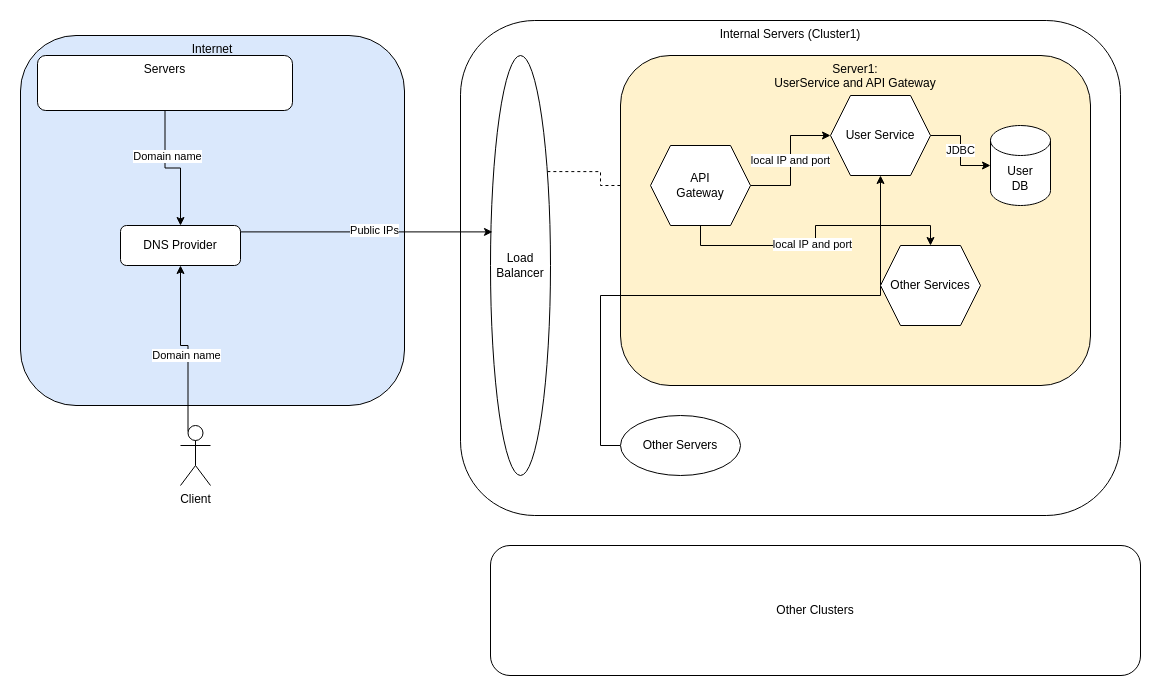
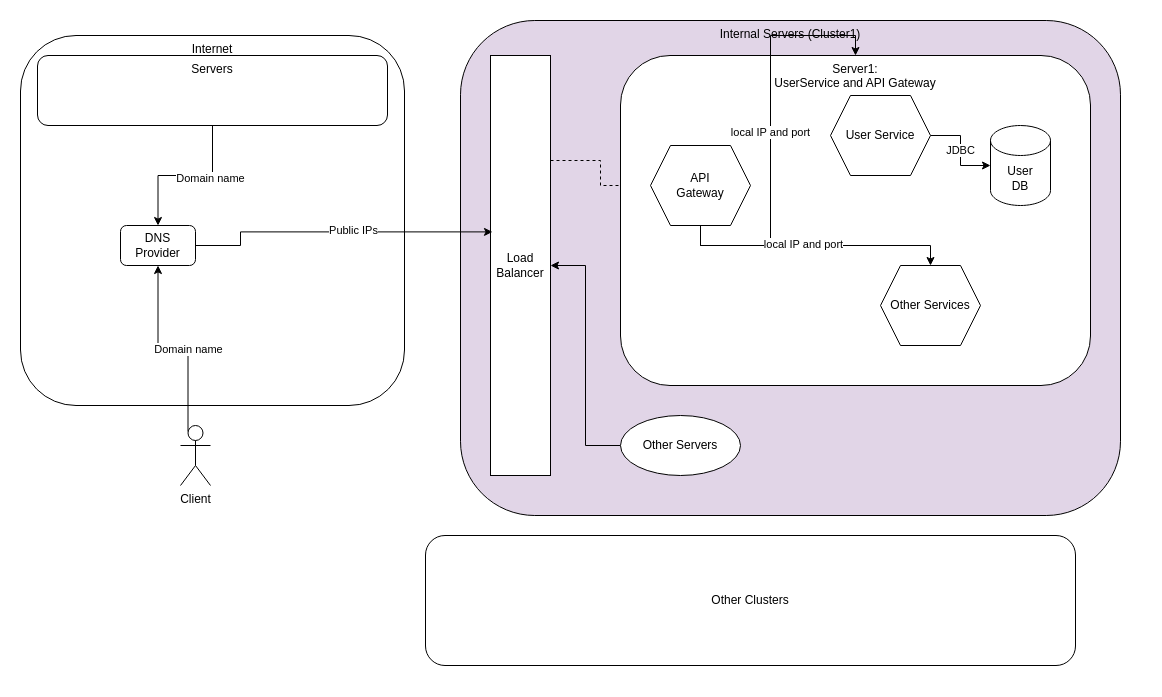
  <mxCell id="0" />
  <mxCell id="1" parent="0" />
- <mxCell id="2" value="&lt;div&gt;Internet&lt;/div&gt;" style="rounded=1;whiteSpace=wrap;html=1;align=center;verticalAlign=top;fillColor=#dae8fc;" parent="1" vertex="1"><mxGeometry x="20" y="35" width="384" height="370" as="geometry" /></mxCell>
+ <mxCell id="2" value="&lt;div&gt;Internet&lt;/div&gt;" style="rounded=1;whiteSpace=wrap;html=1;align=center;verticalAlign=top;" parent="1" vertex="1"><mxGeometry x="20" y="35" width="384" height="370" as="geometry" /></mxCell>
  <mxCell id="3" style="edgeStyle=orthogonalEdgeStyle;rounded=0;orthogonalLoop=1;jettySize=auto;html=1;exitX=0.5;exitY=1;exitDx=0;exitDy=0;" parent="1" source="5" target="6" edge="1"><mxGeometry relative="1" as="geometry" /></mxCell>
  <mxCell id="4" value="Domain name" style="edgeLabel;html=1;align=center;verticalAlign=middle;resizable=0;points=[];" parent="3" vertex="1" connectable="0"><mxGeometry x="-0.318" y="2" relative="1" as="geometry"><mxPoint as="offset" /></mxGeometry></mxCell>
- <mxCell id="5" value="Servers" style="rounded=1;whiteSpace=wrap;html=1;align=center;verticalAlign=top;" parent="1" vertex="1"><mxGeometry x="37" y="55" width="255" height="55" as="geometry" /></mxCell>
- <mxCell id="6" value="&lt;div&gt;DNS Provider&lt;/div&gt;" style="rounded=1;whiteSpace=wrap;html=1;fontSize=12;glass=0;strokeWidth=1;shadow=0;" parent="1" vertex="1"><mxGeometry x="120" y="225" width="120" height="40" as="geometry" /></mxCell>
- <mxCell id="7" value="Internal Servers (Cluster1)" style="rounded=1;whiteSpace=wrap;html=1;align=center;verticalAlign=top;" parent="1" vertex="1"><mxGeometry x="460" y="20" width="660" height="495" as="geometry" /></mxCell>
+ <mxCell id="5" value="Servers" style="rounded=1;whiteSpace=wrap;html=1;align=center;verticalAlign=top;" parent="1" vertex="1"><mxGeometry x="37" y="55" width="350" height="70" as="geometry" /></mxCell>
+ <mxCell id="6" value="&lt;div&gt;DNS Provider&lt;/div&gt;" style="rounded=1;whiteSpace=wrap;html=1;fontSize=12;glass=0;strokeWidth=1;shadow=0;" parent="1" vertex="1"><mxGeometry x="120" y="225" width="75" height="40" as="geometry" /></mxCell>
+ <mxCell id="7" value="Internal Servers (Cluster1)" style="rounded=1;whiteSpace=wrap;html=1;align=center;verticalAlign=top;fillColor=#e1d5e7;" parent="1" vertex="1"><mxGeometry x="460" y="20" width="660" height="495" as="geometry" /></mxCell>
  <mxCell id="8" style="edgeStyle=orthogonalEdgeStyle;rounded=0;orthogonalLoop=1;jettySize=auto;html=1;exitX=1;exitY=0.25;exitDx=0;exitDy=0;entryX=0;entryY=0.5;entryDx=0;entryDy=0;dashed=1;" edge="1" parent="1" source="9" target="19"><mxGeometry relative="1" as="geometry" /></mxCell>
- <mxCell id="9" value="&lt;div&gt;Load&lt;/div&gt;&lt;div&gt;Balancer&lt;br&gt;&lt;/div&gt;" style="ellipse;whiteSpace=wrap;html=1;align=center;verticalAlign=middle;" parent="1" vertex="1"><mxGeometry x="490" y="55" width="60" height="420" as="geometry" /></mxCell>
+ <mxCell id="9" value="&lt;div&gt;Load&lt;/div&gt;&lt;div&gt;Balancer&lt;br&gt;&lt;/div&gt;" style="rounded=0;whiteSpace=wrap;html=1;align=center;verticalAlign=middle;" parent="1" vertex="1"><mxGeometry x="490" y="55" width="60" height="420" as="geometry" /></mxCell>
  <mxCell id="10" style="edgeStyle=orthogonalEdgeStyle;rounded=0;orthogonalLoop=1;jettySize=auto;html=1;exitX=0.25;exitY=0.1;exitDx=0;exitDy=0;exitPerimeter=0;" parent="1" source="12" target="6" edge="1"><mxGeometry relative="1" as="geometry" /></mxCell>
  <mxCell id="11" value="Domain name" style="edgeLabel;html=1;align=center;verticalAlign=middle;resizable=0;points=[];" parent="10" vertex="1" connectable="0"><mxGeometry x="-0.112" y="3" relative="1" as="geometry"><mxPoint x="1" as="offset" /></mxGeometry></mxCell>
  <mxCell id="12" value="Client" style="shape=umlActor;verticalLabelPosition=bottom;verticalAlign=top;html=1;outlineConnect=0;" parent="1" vertex="1"><mxGeometry x="180" y="425" width="30" height="60" as="geometry" /></mxCell>
- <mxCell id="13" value="&lt;div&gt;Server1:&lt;/div&gt;&lt;div&gt;UserService and API Gateway&lt;br&gt;&lt;/div&gt;" style="rounded=1;whiteSpace=wrap;html=1;align=center;verticalAlign=top;fillColor=#fff2cc;" parent="1" vertex="1"><mxGeometry x="620" y="55" width="470" height="330" as="geometry" /></mxCell>
- <mxCell id="14" style="edgeStyle=orthogonalEdgeStyle;rounded=0;orthogonalLoop=1;jettySize=auto;html=1;exitX=0;exitY=0.5;exitDx=0;exitDy=0;" edge="1" parent="1" source="15" target="21"><mxGeometry relative="1" as="geometry" /></mxCell>
+ <mxCell id="13" value="&lt;div&gt;Server1:&lt;/div&gt;&lt;div&gt;UserService and API Gateway&lt;br&gt;&lt;/div&gt;" style="rounded=1;whiteSpace=wrap;html=1;align=center;verticalAlign=top;" parent="1" vertex="1"><mxGeometry x="620" y="55" width="470" height="330" as="geometry" /></mxCell>
+ <mxCell id="14" style="edgeStyle=orthogonalEdgeStyle;rounded=0;orthogonalLoop=1;jettySize=auto;html=1;exitX=0;exitY=0.5;exitDx=0;exitDy=0;" edge="1" parent="1" source="15" target="9"><mxGeometry relative="1" as="geometry" /></mxCell>
  <mxCell id="15" value="Other Servers" style="ellipse;whiteSpace=wrap;html=1;align=center;verticalAlign=middle;" parent="1" vertex="1"><mxGeometry x="620" y="415" width="120" height="60" as="geometry" /></mxCell>
- <mxCell id="16" value="local IP and port" style="edgeStyle=orthogonalEdgeStyle;rounded=0;orthogonalLoop=1;jettySize=auto;html=1;" parent="1" source="19" target="21" edge="1"><mxGeometry relative="1" as="geometry" /></mxCell>
+ <mxCell id="16" value="local IP and port" style="edgeStyle=orthogonalEdgeStyle;rounded=0;orthogonalLoop=1;jettySize=auto;html=1;" parent="1" source="19" target="13" edge="1"><mxGeometry relative="1" as="geometry" /></mxCell>
  <mxCell id="17" style="edgeStyle=orthogonalEdgeStyle;rounded=0;orthogonalLoop=1;jettySize=auto;html=1;exitX=0.5;exitY=1;exitDx=0;exitDy=0;" parent="1" source="19" target="22" edge="1"><mxGeometry relative="1" as="geometry" /></mxCell>
  <mxCell id="18" value="local IP and port" style="edgeLabel;html=1;align=center;verticalAlign=middle;resizable=0;points=[];" parent="17" vertex="1" connectable="0"><mxGeometry x="-0.1" y="2" relative="1" as="geometry"><mxPoint as="offset" /></mxGeometry></mxCell>
  <mxCell id="19" value="&lt;div&gt;API&lt;/div&gt;&lt;div&gt;Gateway&lt;br&gt;&lt;/div&gt;" style="shape=hexagon;perimeter=hexagonPerimeter2;whiteSpace=wrap;html=1;fixedSize=1;align=center;verticalAlign=middle;" parent="1" vertex="1"><mxGeometry x="650" y="145" width="100" height="80" as="geometry" /></mxCell>
  <mxCell id="20" value="JDBC" style="edgeStyle=orthogonalEdgeStyle;rounded=0;orthogonalLoop=1;jettySize=auto;html=1;" parent="1" source="21" target="23" edge="1"><mxGeometry relative="1" as="geometry" /></mxCell>
  <mxCell id="21" value="User Service" style="shape=hexagon;perimeter=hexagonPerimeter2;whiteSpace=wrap;html=1;fixedSize=1;align=center;verticalAlign=middle;" parent="1" vertex="1"><mxGeometry x="830" y="95" width="100" height="80" as="geometry" /></mxCell>
- <mxCell id="22" value="Other Services" style="shape=hexagon;perimeter=hexagonPerimeter2;whiteSpace=wrap;html=1;fixedSize=1;align=center;verticalAlign=middle;" parent="1" vertex="1"><mxGeometry x="880" y="245" width="100" height="80" as="geometry" /></mxCell>
+ <mxCell id="22" value="Other Services" style="shape=hexagon;perimeter=hexagonPerimeter2;whiteSpace=wrap;html=1;fixedSize=1;align=center;verticalAlign=middle;" parent="1" vertex="1"><mxGeometry x="880" y="265" width="100" height="80" as="geometry" /></mxCell>
  <mxCell id="23" value="&lt;div&gt;User&lt;/div&gt;&lt;div&gt;DB&lt;br&gt;&lt;/div&gt;" style="shape=cylinder3;whiteSpace=wrap;html=1;boundedLbl=1;backgroundOutline=1;size=15;align=center;verticalAlign=middle;" parent="1" vertex="1"><mxGeometry x="990" y="125" width="60" height="80" as="geometry" /></mxCell>
  <mxCell id="24" style="edgeStyle=orthogonalEdgeStyle;rounded=0;orthogonalLoop=1;jettySize=auto;html=1;exitX=1;exitY=0.5;exitDx=0;exitDy=0;entryX=0.033;entryY=0.42;entryDx=0;entryDy=0;entryPerimeter=0;" parent="1" source="6" target="9" edge="1"><mxGeometry relative="1" as="geometry"><Array as="points"><mxPoint x="240" y="231" /></Array></mxGeometry></mxCell>
  <mxCell id="25" value="Public IPs" style="edgeLabel;html=1;align=center;verticalAlign=middle;resizable=0;points=[];" parent="24" vertex="1" connectable="0"><mxGeometry x="0.104" y="2" relative="1" as="geometry"><mxPoint as="offset" /></mxGeometry></mxCell>
- <mxCell id="26" value="Other Clusters" style="rounded=1;whiteSpace=wrap;html=1;" vertex="1" parent="1"><mxGeometry x="490" y="545" width="650" height="130" as="geometry" /></mxCell>
+ <mxCell id="26" value="Other Clusters" style="rounded=1;whiteSpace=wrap;html=1;" vertex="1" parent="1"><mxGeometry x="425" y="535" width="650" height="130" as="geometry" /></mxCell>
